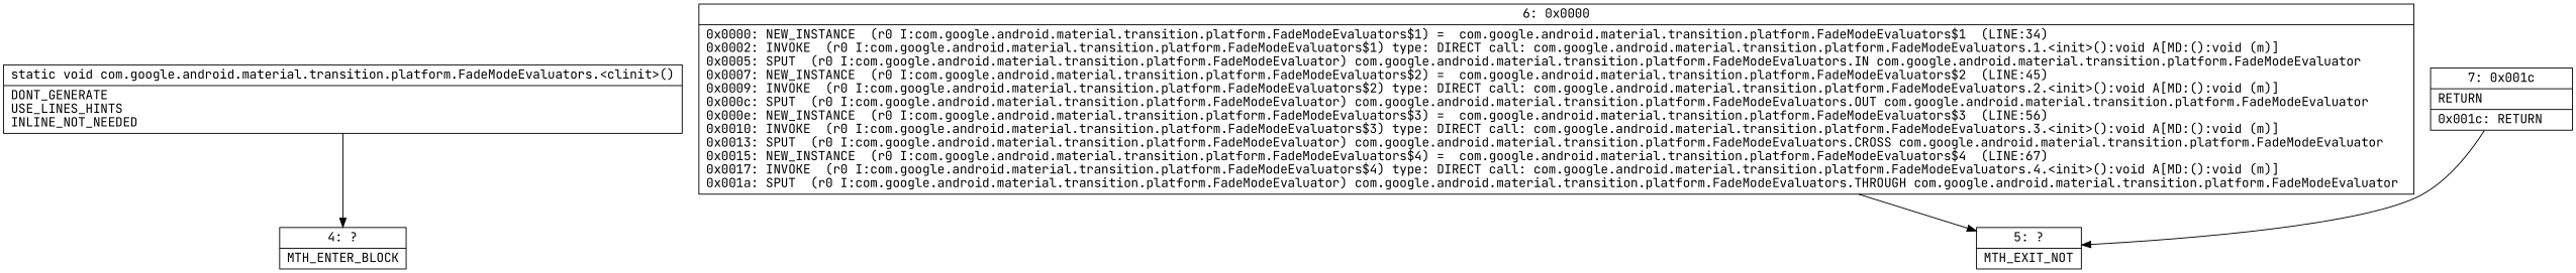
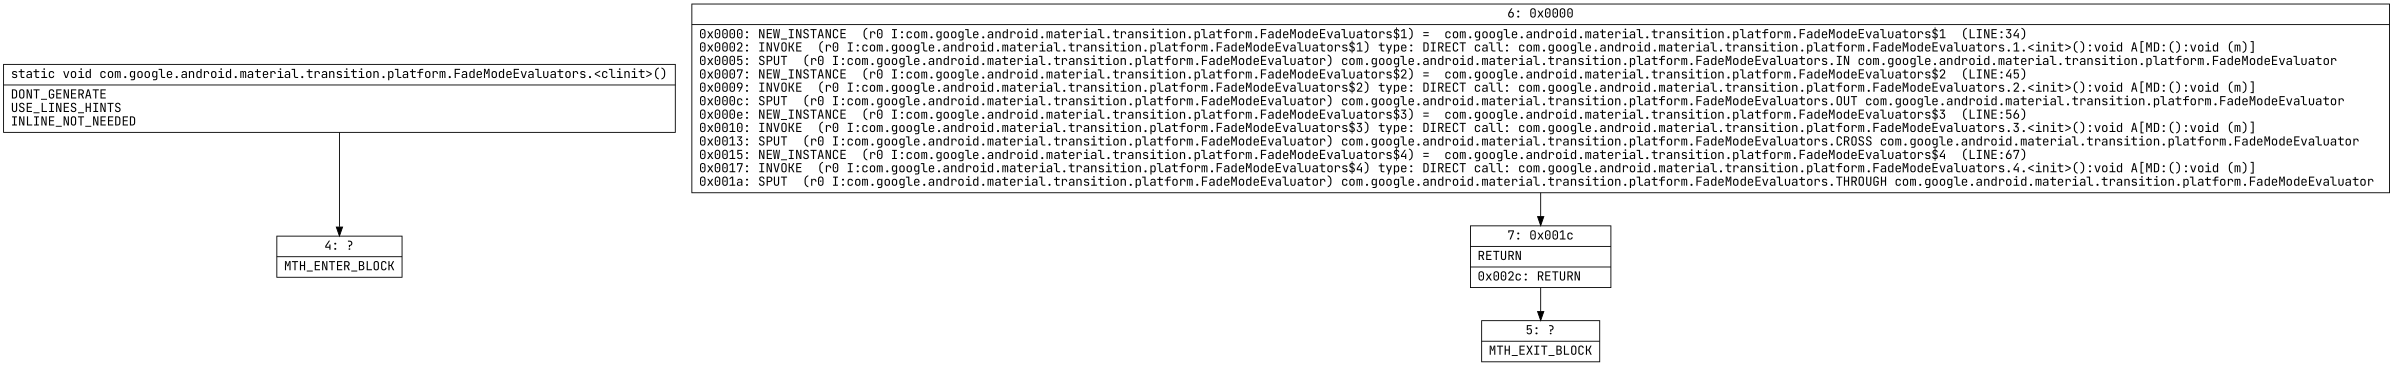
  digraph {
    fontname="JetBrains Mono"
    node [fontname="JetBrains Mono" shape=record]
    edge [fontname="JetBrains Mono"]
    n1 [label="{4\:\ ?|MTH_ENTER_BLOCK\l}"]
    n2 [label="{6\:\ 0x0000|0x0000: NEW_INSTANCE  (r0 I:com.google.android.material.transition.platform.FadeModeEvaluators$1) =  com.google.android.material.transition.platform.FadeModeEvaluators$1  (LINE:34)\l0x0002: INVOKE  (r0 I:com.google.android.material.transition.platform.FadeModeEvaluators$1) type: DIRECT call: com.google.android.material.transition.platform.FadeModeEvaluators.1.\<init\>():void A[MD:():void (m)]\l0x0005: SPUT  (r0 I:com.google.android.material.transition.platform.FadeModeEvaluator) com.google.android.material.transition.platform.FadeModeEvaluators.IN com.google.android.material.transition.platform.FadeModeEvaluator \l0x0007: NEW_INSTANCE  (r0 I:com.google.android.material.transition.platform.FadeModeEvaluators$2) =  com.google.android.material.transition.platform.FadeModeEvaluators$2  (LINE:45)\l0x0009: INVOKE  (r0 I:com.google.android.material.transition.platform.FadeModeEvaluators$2) type: DIRECT call: com.google.android.material.transition.platform.FadeModeEvaluators.2.\<init\>():void A[MD:():void (m)]\l0x000c: SPUT  (r0 I:com.google.android.material.transition.platform.FadeModeEvaluator) com.google.android.material.transition.platform.FadeModeEvaluators.OUT com.google.android.material.transition.platform.FadeModeEvaluator \l0x000e: NEW_INSTANCE  (r0 I:com.google.android.material.transition.platform.FadeModeEvaluators$3) =  com.google.android.material.transition.platform.FadeModeEvaluators$3  (LINE:56)\l0x0010: INVOKE  (r0 I:com.google.android.material.transition.platform.FadeModeEvaluators$3) type: DIRECT call: com.google.android.material.transition.platform.FadeModeEvaluators.3.\<init\>():void A[MD:():void (m)]\l0x0013: SPUT  (r0 I:com.google.android.material.transition.platform.FadeModeEvaluator) com.google.android.material.transition.platform.FadeModeEvaluators.CROSS com.google.android.material.transition.platform.FadeModeEvaluator \l0x0015: NEW_INSTANCE  (r0 I:com.google.android.material.transition.platform.FadeModeEvaluators$4) =  com.google.android.material.transition.platform.FadeModeEvaluators$4  (LINE:67)\l0x0017: INVOKE  (r0 I:com.google.android.material.transition.platform.FadeModeEvaluators$4) type: DIRECT call: com.google.android.material.transition.platform.FadeModeEvaluators.4.\<init\>():void A[MD:():void (m)]\l0x001a: SPUT  (r0 I:com.google.android.material.transition.platform.FadeModeEvaluator) com.google.android.material.transition.platform.FadeModeEvaluators.THROUGH com.google.android.material.transition.platform.FadeModeEvaluator \l}"]
-   n3 [label="{7\:\ 0x001c|RETURN\l|0x001c: RETURN   \l}"]
-   n4 [label="{5\:\ ?|MTH_EXIT_NOT\l}"]
+   n3 [label="{7\:\ 0x001c|RETURN\l|0x002c: RETURN   \l}"]
+   n4 [label="{5\:\ ?|MTH_EXIT_BLOCK\l}"]
    n5 [label="{static void com.google.android.material.transition.platform.FadeModeEvaluators.\<clinit\>()  | DONT_GENERATE\lUSE_LINES_HINTS\lINLINE_NOT_NEEDED\l}"]
-   n2 -> n4
+   n2 -> n3
    n3 -> n4
    n5 -> n1
  }
